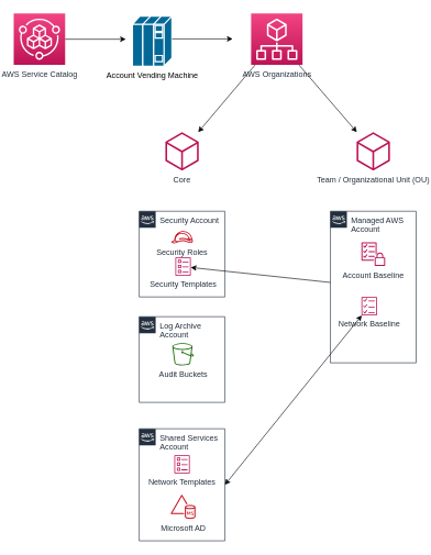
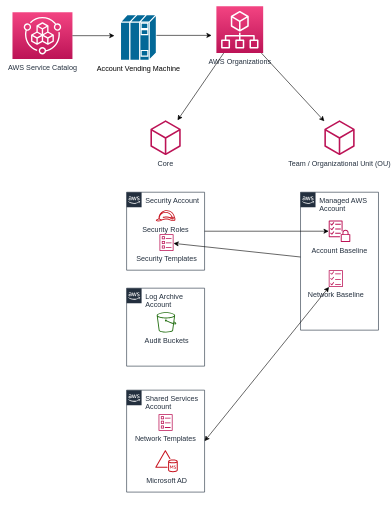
  <mxCell id="0" />
  <mxCell id="1" parent="0" />
- <mxCell id="2" value="AWS Service Catalog" style="outlineConnect=0;fontColor=#232F3E;gradientColor=#F34482;gradientDirection=north;fillColor=#BC1356;strokeColor=#ffffff;dashed=0;verticalLabelPosition=bottom;verticalAlign=top;align=center;html=1;fontSize=12;fontStyle=0;aspect=fixed;shape=mxgraph.aws4.resourceIcon;resIcon=mxgraph.aws4.service_catalog;" vertex="1" parent="1"><mxGeometry x="20" y="20" width="78" height="78" as="geometry" /></mxCell>
+ <mxCell id="2" value="AWS Service Catalog" style="outlineConnect=0;fontColor=#232F3E;gradientColor=#F34482;gradientDirection=north;fillColor=#BC1356;strokeColor=#ffffff;dashed=0;verticalLabelPosition=bottom;verticalAlign=top;align=center;html=1;fontSize=12;fontStyle=0;aspect=fixed;shape=mxgraph.aws4.resourceIcon;resIcon=mxgraph.aws4.service_catalog;" vertex="1" parent="1"><mxGeometry x="20" y="20" width="100" height="78" as="geometry" /></mxCell>
  <mxCell id="3" value="Account Vending Machine" style="shape=mxgraph.cisco.misc.front_end_processor;html=1;dashed=0;fillColor=#036897;strokeColor=#ffffff;strokeWidth=2;verticalLabelPosition=bottom;verticalAlign=top" vertex="1" parent="1"><mxGeometry x="200" y="24" width="60" height="76" as="geometry" /></mxCell>
- <mxCell id="4" value="AWS Organizations" style="outlineConnect=0;fontColor=#232F3E;gradientColor=#F34482;gradientDirection=north;fillColor=#BC1356;strokeColor=#ffffff;dashed=0;verticalLabelPosition=bottom;verticalAlign=top;align=center;html=1;fontSize=12;fontStyle=0;aspect=fixed;shape=mxgraph.aws4.resourceIcon;resIcon=mxgraph.aws4.organizations;" vertex="1" parent="1"><mxGeometry x="380" y="20" width="78" height="78" as="geometry" /></mxCell>
+ <mxCell id="4" value="AWS Organizations" style="outlineConnect=0;fontColor=#232F3E;gradientColor=#F34482;gradientDirection=north;fillColor=#BC1356;strokeColor=#ffffff;dashed=0;verticalLabelPosition=bottom;verticalAlign=top;align=center;html=1;fontSize=12;fontStyle=0;aspect=fixed;shape=mxgraph.aws4.resourceIcon;resIcon=mxgraph.aws4.organizations;" vertex="1" parent="1"><mxGeometry x="360" y="10" width="78" height="78" as="geometry" /></mxCell>
  <mxCell id="5" value="Core" style="outlineConnect=0;fontColor=#232F3E;gradientColor=none;fillColor=#BC1356;strokeColor=none;dashed=0;verticalLabelPosition=bottom;verticalAlign=top;align=center;html=1;fontSize=12;fontStyle=0;aspect=fixed;pointerEvents=1;shape=mxgraph.aws4.resources;" vertex="1" parent="1"><mxGeometry x="250" y="200" width="50.56" height="58" as="geometry" /></mxCell>
  <mxCell id="6" value="Team / Organizational Unit (OU)" style="outlineConnect=0;fontColor=#232F3E;gradientColor=none;fillColor=#BC1356;strokeColor=none;dashed=0;verticalLabelPosition=bottom;verticalAlign=top;align=center;html=1;fontSize=12;fontStyle=0;aspect=fixed;pointerEvents=1;shape=mxgraph.aws4.resources;" vertex="1" parent="1"><mxGeometry x="540" y="200" width="50.56" height="58" as="geometry" /></mxCell>
  <mxCell id="7" value="Log Archive Account" style="points=[[0,0],[0.25,0],[0.5,0],[0.75,0],[1,0],[1,0.25],[1,0.5],[1,0.75],[1,1],[0.75,1],[0.5,1],[0.25,1],[0,1],[0,0.75],[0,0.5],[0,0.25]];outlineConnect=0;gradientColor=none;html=1;whiteSpace=wrap;fontSize=12;fontStyle=0;shape=mxgraph.aws4.group;grIcon=mxgraph.aws4.group_aws_cloud_alt;strokeColor=#232F3E;fillColor=none;verticalAlign=top;align=left;spacingLeft=30;fontColor=#232F3E;dashed=0;" vertex="1" parent="1"><mxGeometry x="210.28" y="480" width="130" height="130" as="geometry" /></mxCell>
  <mxCell id="8" value="Security Account" style="points=[[0,0],[0.25,0],[0.5,0],[0.75,0],[1,0],[1,0.25],[1,0.5],[1,0.75],[1,1],[0.75,1],[0.5,1],[0.25,1],[0,1],[0,0.75],[0,0.5],[0,0.25]];outlineConnect=0;gradientColor=none;html=1;whiteSpace=wrap;fontSize=12;fontStyle=0;shape=mxgraph.aws4.group;grIcon=mxgraph.aws4.group_aws_cloud_alt;strokeColor=#232F3E;fillColor=none;verticalAlign=top;align=left;spacingLeft=30;fontColor=#232F3E;dashed=0;" vertex="1" parent="1"><mxGeometry x="210.28" y="320" width="130" height="130" as="geometry" /></mxCell>
  <mxCell id="9" value="Shared Services Account" style="points=[[0,0],[0.25,0],[0.5,0],[0.75,0],[1,0],[1,0.25],[1,0.5],[1,0.75],[1,1],[0.75,1],[0.5,1],[0.25,1],[0,1],[0,0.75],[0,0.5],[0,0.25]];outlineConnect=0;gradientColor=none;html=1;whiteSpace=wrap;fontSize=12;fontStyle=0;shape=mxgraph.aws4.group;grIcon=mxgraph.aws4.group_aws_cloud_alt;strokeColor=#232F3E;fillColor=none;verticalAlign=top;align=left;spacingLeft=30;fontColor=#232F3E;dashed=0;" vertex="1" parent="1"><mxGeometry x="210.28" y="650" width="130" height="170" as="geometry" /></mxCell>
  <mxCell id="10" value="Security Roles" style="outlineConnect=0;fontColor=#232F3E;gradientColor=none;fillColor=#C7131F;strokeColor=none;dashed=0;verticalLabelPosition=bottom;verticalAlign=top;align=center;html=1;fontSize=12;fontStyle=0;aspect=fixed;pointerEvents=1;shape=mxgraph.aws4.role;" vertex="1" parent="1"><mxGeometry x="258.69" y="350" width="33.18" height="18.72" as="geometry" /></mxCell>
  <mxCell id="11" value="Audit Buckets" style="outlineConnect=0;fontColor=#232F3E;gradientColor=none;fillColor=#277116;strokeColor=none;dashed=0;verticalLabelPosition=bottom;verticalAlign=top;align=center;html=1;fontSize=12;fontStyle=0;aspect=fixed;pointerEvents=1;shape=mxgraph.aws4.bucket;" vertex="1" parent="1"><mxGeometry x="260.49" y="520" width="32.69" height="34" as="geometry" /></mxCell>
  <mxCell id="12" value="Managed AWS Account" style="points=[[0,0],[0.25,0],[0.5,0],[0.75,0],[1,0],[1,0.25],[1,0.5],[1,0.75],[1,1],[0.75,1],[0.5,1],[0.25,1],[0,1],[0,0.75],[0,0.5],[0,0.25]];outlineConnect=0;gradientColor=none;html=1;whiteSpace=wrap;fontSize=12;fontStyle=0;shape=mxgraph.aws4.group;grIcon=mxgraph.aws4.group_aws_cloud_alt;strokeColor=#232F3E;fillColor=none;verticalAlign=top;align=left;spacingLeft=30;fontColor=#232F3E;dashed=0;" vertex="1" parent="1"><mxGeometry x="500.28" y="320" width="130" height="230" as="geometry" /></mxCell>
  <mxCell id="13" value="Security Templates" style="outlineConnect=0;fontColor=#232F3E;gradientColor=none;fillColor=#BC1356;strokeColor=none;dashed=0;verticalLabelPosition=bottom;verticalAlign=top;align=center;html=1;fontSize=12;fontStyle=0;aspect=fixed;pointerEvents=1;shape=mxgraph.aws4.template;" vertex="1" parent="1"><mxGeometry x="265.18" y="390" width="23.33" height="28" as="geometry" /></mxCell>
  <mxCell id="14" value="Network Templates" style="outlineConnect=0;fontColor=#232F3E;gradientColor=none;fillColor=#BC1356;strokeColor=none;dashed=0;verticalLabelPosition=bottom;verticalAlign=top;align=center;html=1;fontSize=12;fontStyle=0;aspect=fixed;pointerEvents=1;shape=mxgraph.aws4.template;" vertex="1" parent="1"><mxGeometry x="263.61" y="690" width="23.33" height="28" as="geometry" /></mxCell>
  <mxCell id="15" value="Account Baseline" style="outlineConnect=0;fontColor=#232F3E;gradientColor=none;fillColor=#BC1356;strokeColor=none;dashed=0;verticalLabelPosition=bottom;verticalAlign=top;align=center;html=1;fontSize=12;fontStyle=0;aspect=fixed;pointerEvents=1;shape=mxgraph.aws4.checklist_security;" vertex="1" parent="1"><mxGeometry x="547.28" y="367" width="36" height="36" as="geometry" /></mxCell>
  <mxCell id="16" value="Network Baseline" style="outlineConnect=0;fontColor=#232F3E;gradientColor=none;fillColor=#BC1356;strokeColor=none;dashed=0;verticalLabelPosition=bottom;verticalAlign=top;align=center;html=1;fontSize=12;fontStyle=0;aspect=fixed;pointerEvents=1;shape=mxgraph.aws4.checklist;" vertex="1" parent="1"><mxGeometry x="547.28" y="450" width="23.69" height="28" as="geometry" /></mxCell>
  <mxCell id="17" value="" style="endArrow=classic;html=1;" edge="1" parent="1" source="4" target="5"><mxGeometry width="50" height="50" relative="1" as="geometry"><mxPoint x="310" y="380" as="sourcePoint" /><mxPoint x="360" y="330" as="targetPoint" /></mxGeometry></mxCell>
  <mxCell id="18" value="" style="endArrow=classic;html=1;" edge="1" parent="1" source="4" target="6"><mxGeometry width="50" height="50" relative="1" as="geometry"><mxPoint x="396.029" y="108" as="sourcePoint" /><mxPoint x="309.731" y="210.078" as="targetPoint" /></mxGeometry></mxCell>
  <mxCell id="19" value="" style="endArrow=classic;html=1;" edge="1" parent="1" source="2"><mxGeometry width="50" height="50" relative="1" as="geometry"><mxPoint x="396.029" y="108" as="sourcePoint" /><mxPoint x="190" y="59" as="targetPoint" /></mxGeometry></mxCell>
  <mxCell id="20" value="" style="endArrow=classic;html=1;" edge="1" parent="1"><mxGeometry width="50" height="50" relative="1" as="geometry"><mxPoint x="260" y="58.5" as="sourcePoint" /><mxPoint x="352" y="58.5" as="targetPoint" /></mxGeometry></mxCell>
+ <mxCell id="21" value="" style="endArrow=classic;html=1;exitX=1;exitY=0.5;exitDx=0;exitDy=0;" edge="1" parent="1" source="8" target="15"><mxGeometry width="50" height="50" relative="1" as="geometry"><mxPoint x="310" y="580" as="sourcePoint" /><mxPoint x="360" y="530" as="targetPoint" /></mxGeometry></mxCell>
  <mxCell id="22" value="Microsoft AD" style="outlineConnect=0;fontColor=#232F3E;gradientColor=none;fillColor=#C7131F;strokeColor=none;dashed=0;verticalLabelPosition=bottom;verticalAlign=top;align=center;html=1;fontSize=12;fontStyle=0;aspect=fixed;pointerEvents=1;shape=mxgraph.aws4.managed_ms_ad;" vertex="1" parent="1"><mxGeometry x="258.11" y="750" width="37.48" height="37" as="geometry" /></mxCell>
  <mxCell id="23" value="" style="endArrow=classic;html=1;exitX=1;exitY=0.5;exitDx=0;exitDy=0;startArrow=classic;startFill=1;" edge="1" parent="1" source="9" target="16"><mxGeometry width="50" height="50" relative="1" as="geometry"><mxPoint x="298.51" y="413.232" as="sourcePoint" /><mxPoint x="557.28" y="396.186" as="targetPoint" /></mxGeometry></mxCell>
  <mxCell id="24" value="" style="endArrow=classic;html=1;" edge="1" parent="1" source="12" target="13"><mxGeometry width="50" height="50" relative="1" as="geometry"><mxPoint x="350.28" y="395" as="sourcePoint" /><mxPoint x="557.28" y="395" as="targetPoint" /></mxGeometry></mxCell>
